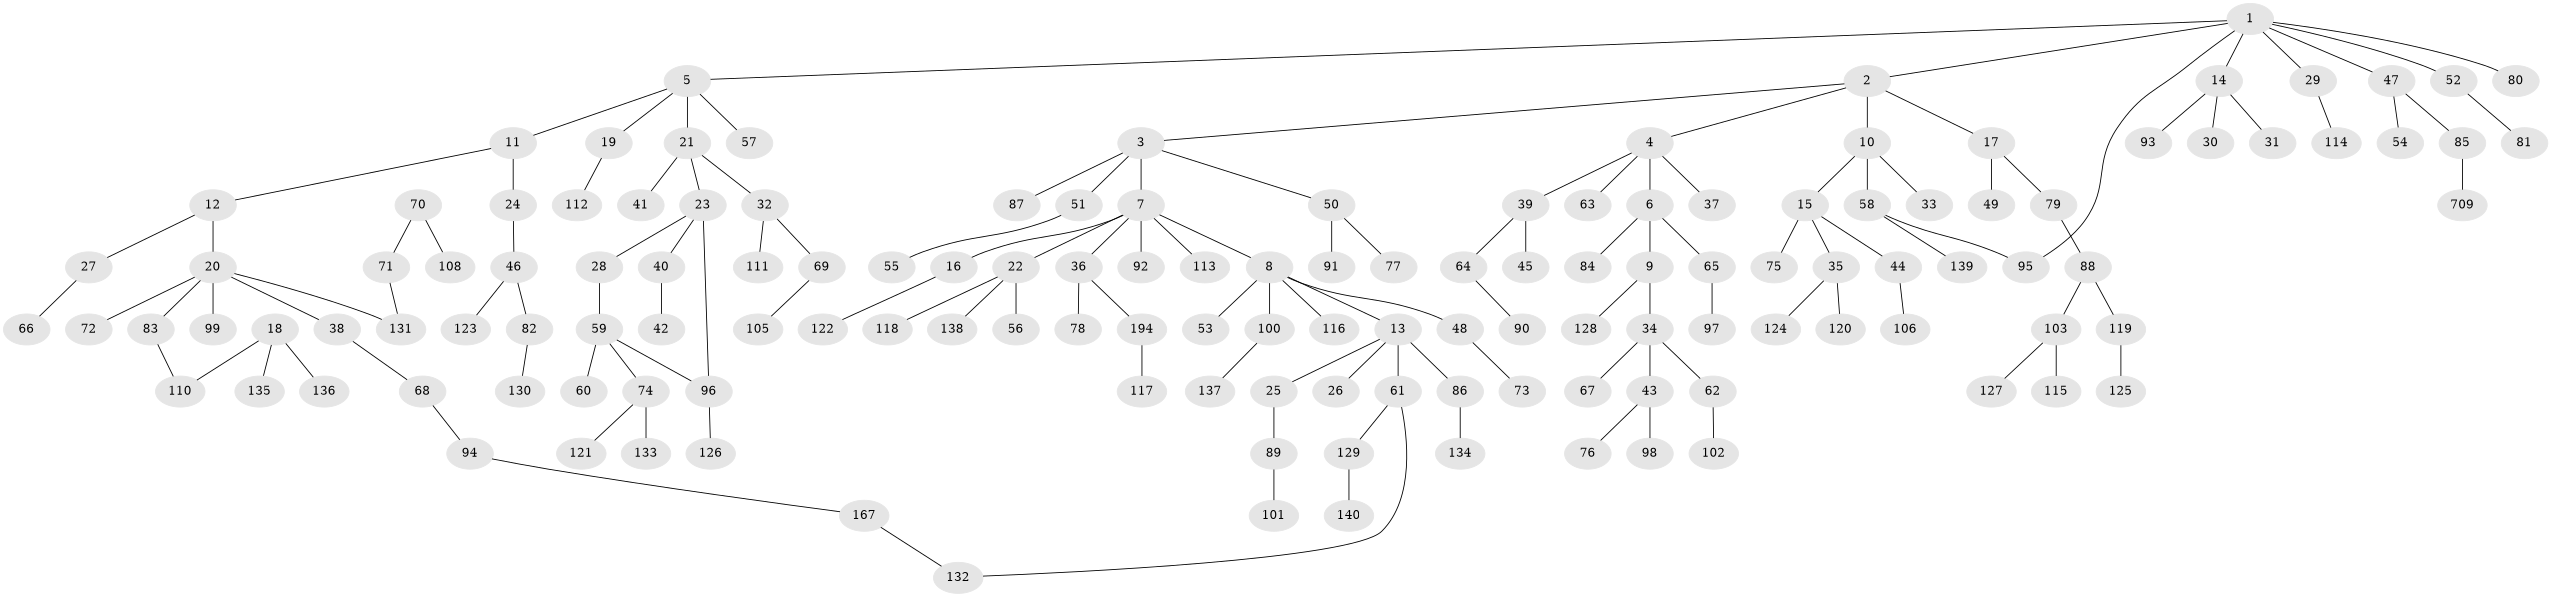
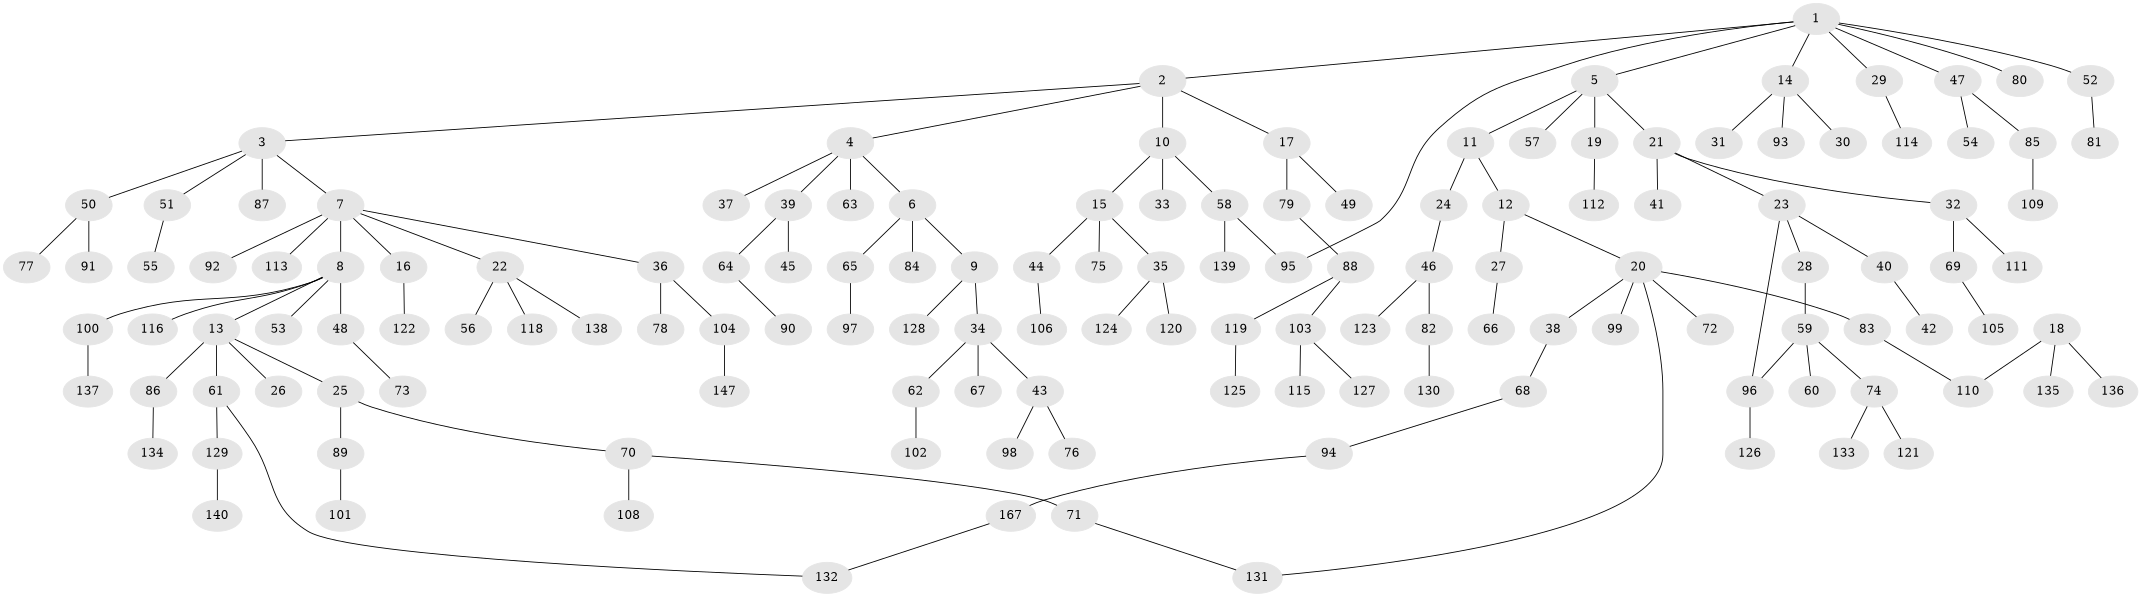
  graph {
    node [color=gray90 style=filled]
    1
    2
    5
    14
    29
    47
    52
    80
    95
    3
    4
    10
    17
    11
    19
    21
    57
    30
    31
    93
    114
    54
    85
    81
    7
    50
    51
    87
    6
    37
    39
    63
    15
    33
    58
    49
    79
    8
    16
    22
    36
    92
    113
    77
    91
    55
    9
    65
    84
    18
    110
    135
    136
    45
    64
    12
    24
    112
    23
    32
    41
    34
    128
    97
    13
    48
    53
    100
    116
    122
    56
    118
    138
    78
-   104 [label=194]
+   104
    25
    26
    61
    86
    73
    137
    43
    62
    67
    35
    44
    75
    139
    20
    27
    46
    38
    72
    83
    99
    131
    66
    70
    89
    129
    132
    134
    120
    124
    106
    88
    68
    28
    40
    96
    69
    111
    59
    42
    126
    82
    123
    71
    108
    101
    60
    74
    105
    76
    98
    102
-   117
+   117 [label=147]
    94
    90
    130
-   109 [label=709]
+   109
    121
    133
    140
    n135 [label=167]
    103
    119
    115
    127
    125
    1 -- 2
    1 -- 5
    1 -- 14
    1 -- 29
    1 -- 47
    1 -- 52
    1 -- 80
    1 -- 95
    2 -- 3
    2 -- 4
    2 -- 10
    2 -- 17
    5 -- 11
    5 -- 19
    5 -- 21
    5 -- 57
    14 -- 30
    14 -- 31
    14 -- 93
    29 -- 114
    47 -- 54
    47 -- 85
    52 -- 81
    3 -- 7
    3 -- 50
    3 -- 51
    3 -- 87
    4 -- 6
    4 -- 37
    4 -- 39
    4 -- 63
    10 -- 15
    10 -- 33
    10 -- 58
    17 -- 49
    17 -- 79
    11 -- 12
    11 -- 24
    19 -- 112
    21 -- 23
    21 -- 32
    21 -- 41
    85 -- 109
    7 -- 8
    7 -- 16
    7 -- 22
    7 -- 36
    7 -- 92
    7 -- 113
    50 -- 77
    50 -- 91
    51 -- 55
    6 -- 9
    6 -- 65
    6 -- 84
    39 -- 45
    39 -- 64
    15 -- 35
    15 -- 44
    15 -- 75
    58 -- 95
    58 -- 139
    79 -- 88
    8 -- 13
    8 -- 48
    8 -- 53
    8 -- 100
    8 -- 116
    16 -- 122
    22 -- 56
    22 -- 118
    22 -- 138
    36 -- 78
    36 -- 104
    9 -- 34
    9 -- 128
    65 -- 97
    18 -- 110
    18 -- 135
    18 -- 136
    64 -- 90
    12 -- 20
    12 -- 27
    24 -- 46
    23 -- 28
    23 -- 40
    23 -- 96
    32 -- 69
    32 -- 111
    34 -- 43
    34 -- 62
    34 -- 67
    13 -- 25
    13 -- 26
    13 -- 61
    13 -- 86
    48 -- 73
    100 -- 137
    104 -- 117
+   25 -- 70
    25 -- 89
    61 -- 129
    61 -- 132
    86 -- 134
    43 -- 76
    43 -- 98
    62 -- 102
    35 -- 120
    35 -- 124
    44 -- 106
    20 -- 38
    20 -- 72
    20 -- 83
    20 -- 99
    20 -- 131
    27 -- 66
    46 -- 82
    46 -- 123
    38 -- 68
    83 -- 110
    70 -- 71
    70 -- 108
    89 -- 101
    129 -- 140
    88 -- 103
    88 -- 119
    68 -- 94
    28 -- 59
    40 -- 42
    96 -- 126
    69 -- 105
    59 -- 96
    59 -- 60
    59 -- 74
    82 -- 130
    71 -- 131
    74 -- 121
    74 -- 133
    94 -- n135
    n135 -- 132
    103 -- 115
    103 -- 127
    119 -- 125
  }
